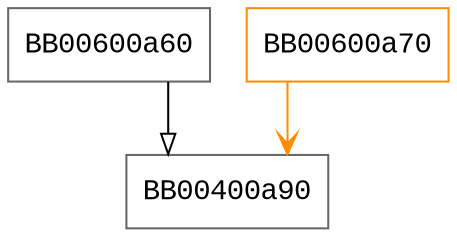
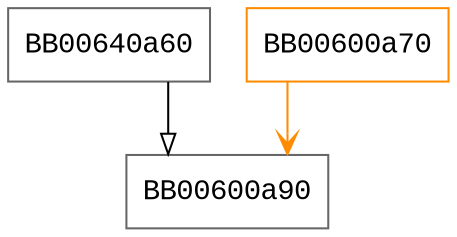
  digraph {
    fontname="Liberation Mono"
    splines=ortho
    node [color=gray40 fontname="Liberation Mono" shape=box]
    edge [fontname="Liberation Mono"]
-   BB00600a60
-   BB00600a90 [label=BB00400a90]
+   BB00600a60 [label=BB00640a60]
+   BB00600a90
    BB00600a70 [color=darkorange]
    BB00600a60 -> BB00600a90 [arrowhead=onormal color=black]
    BB00600a70 -> BB00600a90 [arrowhead=vee color=darkorange]
  }
